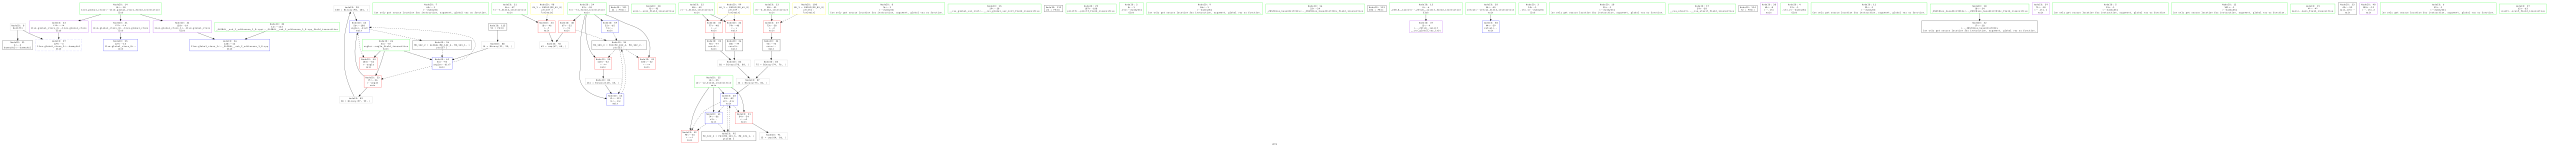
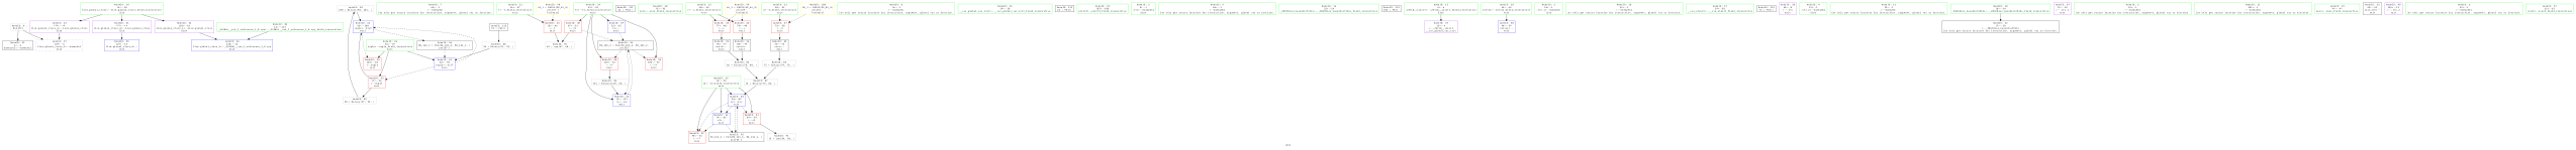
  digraph {
    fontname="IBM Plex Mono"
    label=SVFG
    node [color=green fontname="IBM Plex Mono" shape=record]
    edge [fontname="IBM Plex Mono" style=solid]
    n1 [color=grey label="{NodeID: 0\nNullPtr}"]
    n2 [color=black label="{NodeID: 31\n2\<--3\ndummyVal\<--dummyVal\n}"]
    n3 [color=blue label="{NodeID: 57\n129\<--3\nllvm.global_ctors_2\<--dummyVal\nGlob }" style=dotted]
    n4 [color=grey label="{NodeID: 90\n100 = Binary(98, 101, )\n}"]
    n5 [color=blue label="{NodeID: 63\n56\<--100\nangle\<--div9\nmain\n}"]
    n6 [color=red label="{NodeID: 54\n104\<--56\n\<--angle\nmain\n}"]
-   n7 [color=black label="{NodeID: 96\nMR_14V_2 = GLOBAL(MR_14V_4, MR_14V_1, )\npts\{57 \}\n}"]
+   n7 [color=black label="{NodeID: 96\nMR_14V_2 = PHI(MR_14V_4, MR_14V_1, )\npts\{57 \}\n}"]
    n8 [color=blue label="{NodeID: 62\n56\<--94\nangle\<--div7\nmain\n}"]
    n9 [label="{NodeID: 7\n65\<--1\n\<--dummyObj\nCan only get source location for instruction, argument, global var or function.}"]
    n10 [label="{NodeID: 14\n14\<--18\nllvm.global_ctors\<--llvm.global_ctors_field_insensitive\nGlob }"]
    n11 [color=purple label="{NodeID: 41\n127\<--14\nllvm.global_ctors_0\<--llvm.global_ctors\nGlob }"]
    n12 [color=purple label="{NodeID: 42\n128\<--14\nllvm.global_ctors_1\<--llvm.global_ctors\nGlob }"]
    n13 [color=purple label="{NodeID: 43\n129\<--14\nllvm.global_ctors_2\<--llvm.global_ctors\nGlob }"]
    n14 [color=blue label="{NodeID: 55\n127\<--15\nllvm.global_ctors_0\<--\nGlob }"]
    n15 [color=blue label="{NodeID: 56\n128\<--16\nllvm.global_ctors_1\<--_GLOBAL__sub_I_uditarora_1_0.cpp\nGlob }"]
    n16 [label="{NodeID: 21\n46\<--47\nt\<--t_field_insensitive\nmain\n}"]
    n17 [color=red label="{NodeID: 44\n68\<--46\n\<--t\nmain\n}"]
    n18 [color=grey label="{NodeID: 92\n69 = cmp(67, 68, )\n}"]
    n19 [color=black label="{NodeID: 111\n61 = PHI()\n}"]
    n20 [label="{NodeID: 28\n92\<--93\nasin\<--asin_field_insensitive\n}"]
    n21 [color=black label="{NodeID: 35\n78\<--77\nconv2\<--\nmain\n}"]
    n22 [color=grey label="{NodeID: 86\n81 = Binary(78, 80, )\n}"]
    n23 [color=grey label="{NodeID: 87\n82 = Binary(75, 81, )\n}"]
    n24 [color=blue label="{NodeID: 60\n54\<--82\nx2\<--div\nmain\n}"]
    n25 [color=red label="{NodeID: 49\n103\<--52\n\<--tn\nmain\n}"]
    n26 [color=red label="{NodeID: 53\n97\<--56\n\<--angle\nmain\n}"]
    n27 [color=grey label="{NodeID: 84\n111 = Binary(110, 65, )\n}"]
    n28 [color=blue label="{NodeID: 64\n52\<--111\ntn\<--inc\nmain\n}"]
    n29 [color=black label="{NodeID: 94\nMR_10V_3 = PHI(MR_10V_4, MR_10V_2, )\npts\{53 \}\n}"]
    n30 [color=red label="{NodeID: 50\n110\<--52\n\<--tn\nmain\n}"]
    n31 [color=grey label="{NodeID: 91\n85 = cmp(84, 86, )\n}"]
    n32 [label="{NodeID: 8\n76\<--1\n\<--dummyObj\nCan only get source location for instruction, argument, global var or function.}"]
    n33 [color=yellow label="{NodeID: 98\n4V_1 = ENCHI(MR_4V_0)\npts\{47 \}\nFun[main]}" style=double]
    n34 [label="{NodeID: 15\n19\<--20\n__cxx_global_var_init\<--__cxx_global_var_init_field_insensitive\n}"]
    n35 [label="{NodeID: 22\n48\<--49\nv\<--v_field_insensitive\nmain\n}"]
    n36 [color=red label="{NodeID: 45\n77\<--48\n\<--v\nmain\n}"]
    n37 [color=red label="{NodeID: 46\n79\<--48\n\<--v\nmain\n}"]
    n38 [color=black label="{NodeID: 36\n80\<--79\nconv3\<--\nmain\n}"]
    n39 [color=black label="{NodeID: 112\n26 = PHI()\n}"]
    n40 [label="{NodeID: 29\n107\<--108\nprintf\<--printf_field_insensitive\n}"]
    n41 [color=red label="{NodeID: 48\n67\<--52\n\<--tn\nmain\n}"]
    n42 [color=grey label="{NodeID: 85\n75 = Binary(74, 76, )\n}"]
    n43 [color=red label="{NodeID: 51\n84\<--54\n\<--x2\nmain\n}"]
    n44 [color=red label="{NodeID: 52\n90\<--54\n\<--x2\nmain\n}"]
    n45 [color=blue label="{NodeID: 61\n54\<--86\nx2\<--\nmain\n}"]
    n46 [color=black label="{NodeID: 95\nMR_12V_2 = PHI(MR_12V_5, MR_12V_1, )\npts\{55 \}\n}"]
    n47 [label="{NodeID: 2\n8\<--1\n.str\<--dummyObj\nGlob }"]
    n48 [label="{NodeID: 9\n86\<--1\n\<--dummyObj\nCan only get source location for instruction, argument, global var or function.}"]
    n49 [color=yellow label="{NodeID: 99\n6V_1 = ENCHI(MR_6V_0)\npts\{49 \}\nFun[main]}" style=double]
    n50 [label="{NodeID: 16\n23\<--24\n_ZNSt8ios_base4InitC1Ev\<--_ZNSt8ios_base4InitC1Ev_field_insensitive\n}"]
    n51 [label="{NodeID: 23\n50\<--51\nd\<--d_field_insensitive\nmain\n}"]
    n52 [color=red label="{NodeID: 47\n73\<--50\n\<--d\nmain\n}"]
    n53 [color=black label="{NodeID: 34\n74\<--73\nconv\<--\nmain\n}"]
    n54 [color=black label="{NodeID: 113\n106 = PHI()\n}"]
    n55 [label="{NodeID: 30\n16\<--123\n_GLOBAL__sub_I_uditarora_1_0.cpp\<--_GLOBAL__sub_I_uditarora_1_0.cpp_field_insensitive\n}"]
    n56 [color=purple label="{NodeID: 37\n25\<--4\n\<--_ZStL8__ioinit\n__cxx_global_var_init\n}"]
    n57 [color=blue label="{NodeID: 58\n44\<--59\nretval\<--\nmain\n}"]
    n58 [label="{NodeID: 3\n10\<--1\n.str.1\<--dummyObj\nGlob }"]
    n59 [label="{NodeID: 10\n95\<--1\n\<--dummyObj\nCan only get source location for instruction, argument, global var or function.}"]
    n60 [color=yellow label="{NodeID: 100\n8V_1 = ENCHI(MR_8V_0)\npts\{51 \}\nFun[main]}" style=double]
    n61 [label="{NodeID: 17\n29\<--30\n__cxa_atexit\<--__cxa_atexit_field_insensitive\n}"]
    n62 [label="{NodeID: 24\n52\<--53\ntn\<--tn_field_insensitive\nmain\n}"]
    n63 [color=blue label="{NodeID: 59\n52\<--65\ntn\<--\nmain\n}"]
    n64 [color=black label="{NodeID: 114\n72 = PHI()\n}"]
    n65 [color=purple label="{NodeID: 38\n60\<--8\n\<--.str\nmain\n}"]
    n66 [label="{NodeID: 4\n12\<--1\n.str.2\<--dummyObj\nGlob }"]
    n67 [label="{NodeID: 11\n99\<--1\n\<--dummyObj\nCan only get source location for instruction, argument, global var or function.}"]
    n68 [label="{NodeID: 18\n28\<--34\n_ZNSt8ios_base4InitD1Ev\<--_ZNSt8ios_base4InitD1Ev_field_insensitive\n}"]
    n69 [color=black label="{NodeID: 32\n27\<--28\n\<--_ZNSt8ios_base4InitD1Ev\nCan only get source location for instruction, argument, global var or function.}"]
    n70 [label="{NodeID: 25\n54\<--55\nx2\<--x2_field_insensitive\nmain\n}"]
    n71 [color=black label="{NodeID: 115\n91 = PHI()\n}"]
    n72 [color=grey label="{NodeID: 88\n94 = Binary(91, 95, )\n}"]
    n73 [color=purple label="{NodeID: 39\n71\<--10\n\<--.str.1\nmain\n}"]
    n74 [color=grey label="{NodeID: 89\n98 = Binary(97, 99, )\n}"]
    n75 [label="{NodeID: 5\n15\<--1\n\<--dummyObj\nCan only get source location for instruction, argument, global var or function.}"]
    n76 [label="{NodeID: 12\n101\<--1\n\<--dummyObj\nCan only get source location for instruction, argument, global var or function.}"]
    n77 [label="{NodeID: 19\n41\<--42\nmain\<--main_field_insensitive\n}"]
    n78 [label="{NodeID: 26\n56\<--57\nangle\<--angle_field_insensitive\nmain\n}"]
    n79 [color=black label="{NodeID: 33\n43\<--59\nmain_ret\<--\nmain\n}"]
    n80 [color=purple label="{NodeID: 40\n105\<--12\n\<--.str.2\nmain\n}"]
    n81 [label="{NodeID: 6\n59\<--1\n\<--dummyObj\nCan only get source location for instruction, argument, global var or function.}"]
    n82 [label="{NodeID: 13\n4\<--6\n_ZStL8__ioinit\<--_ZStL8__ioinit_field_insensitive\nGlob }"]
    n83 [label="{NodeID: 20\n44\<--45\nretval\<--retval_field_insensitive\nmain\n}"]
    n84 [label="{NodeID: 27\n62\<--63\nscanf\<--scanf_field_insensitive\n}"]
    n1 -> n2
    n1 -> n3
    n4 -> n5
    n5 -> n6 [style=dashed]
    n5 -> n7 [style=dashed]
    n7 -> n8 [style=dashed]
    n8 -> n5 [style=dashed]
    n8 -> n26 [style=dashed]
    n10 -> n11
    n10 -> n12
    n10 -> n13
    n11 -> n14
    n12 -> n15
    n13 -> n3
    n16 -> n17
    n17 -> n18
    n21 -> n22
    n22 -> n23
    n23 -> n24
    n24 -> n43 [style=dashed]
    n24 -> n44 [style=dashed]
    n24 -> n45 [style=dashed]
    n24 -> n46 [style=dashed]
    n26 -> n5
    n26 -> n74
    n27 -> n28
    n28 -> n29 [style=dashed]
    n29 -> n25 [style=dashed]
    n29 -> n28 [style=dashed]
    n29 -> n30 [style=dashed]
    n30 -> n27
    n33 -> n17 [style=dashed]
    n35 -> n36
    n35 -> n37
    n36 -> n21
    n37 -> n38
    n38 -> n22
    n41 -> n18
    n41 -> n29 [style=dashed]
    n42 -> n23
    n43 -> n31
    n45 -> n44 [style=dashed]
    n45 -> n46 [style=dashed]
    n46 -> n24 [style=dashed]
    n49 -> n36 [style=dashed]
    n49 -> n37 [style=dashed]
    n51 -> n52
    n52 -> n53
    n53 -> n42
    n55 -> n15
    n60 -> n52 [style=dashed]
    n62 -> n25
    n62 -> n28
    n62 -> n30
    n62 -> n41
    n62 -> n63
    n63 -> n29 [style=dashed]
    n68 -> n69
    n70 -> n24
    n70 -> n43
    n70 -> n44
    n70 -> n45
    n71 -> n72
    n72 -> n8
    n74 -> n4
    n78 -> n6
    n78 -> n8
    n78 -> n26
    n82 -> n56
    n83 -> n57
  }
